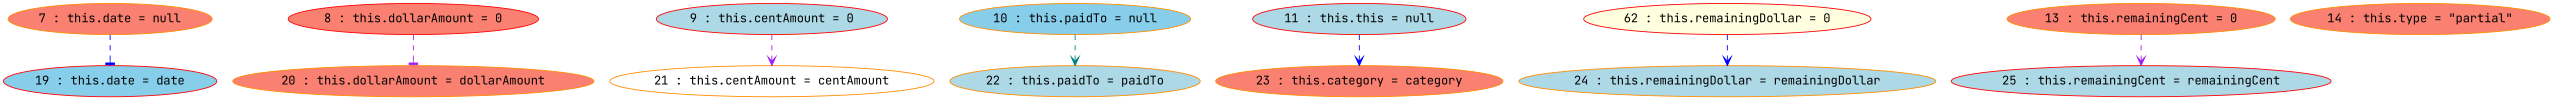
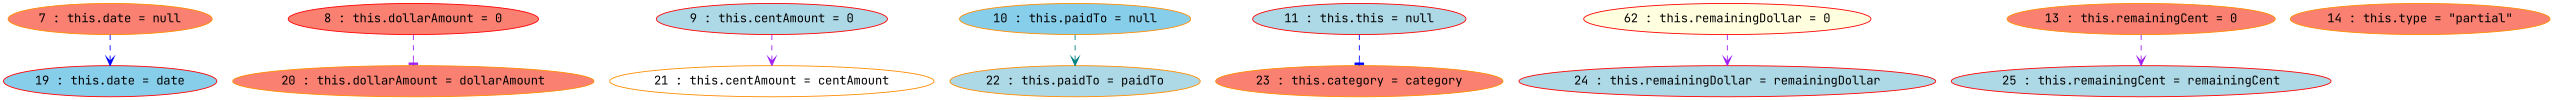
  digraph {
    fontname="JetBrains Mono"
    node [color=darkorange fillcolor=salmon fontname="JetBrains Mono" style=filled]
    edge [arrowhead=vee color=blue fontname="JetBrains Mono" style=dashed]
    "7 : this.date = null"
    "19 : this.date = date" [color=red fillcolor=skyblue]
    "20 : this.dollarAmount = dollarAmount"
    "8 : this.dollarAmount = 0" [color=red]
    "9 : this.centAmount = 0" [color=red fillcolor=lightblue]
    "21 : this.centAmount = centAmount" [fillcolor=white]
    "10 : this.paidTo = null" [fillcolor=skyblue]
    "22 : this.paidTo = paidTo" [fillcolor=lightblue]
    n9 [color=red fillcolor=lightblue label="11 : this.this = null"]
    "23 : this.category = category"
    n11 [color=red fillcolor=lightyellow label="62 : this.remainingDollar = 0"]
-   "24 : this.remainingDollar = remainingDollar" [fillcolor=lightblue]
+   "24 : this.remainingDollar = remainingDollar" [color=red fillcolor=lightblue]
    "13 : this.remainingCent = 0"
    "25 : this.remainingCent = remainingCent" [color=red fillcolor=lightblue]
    "14 : this.type = \"partial\""
-   "7 : this.date = null" -> "19 : this.date = date" [arrowhead=tee]
+   "7 : this.date = null" -> "19 : this.date = date"
    "8 : this.dollarAmount = 0" -> "20 : this.dollarAmount = dollarAmount" [arrowhead=tee color=purple]
    "9 : this.centAmount = 0" -> "21 : this.centAmount = centAmount" [color=purple]
    "10 : this.paidTo = null" -> "22 : this.paidTo = paidTo" [color=teal]
-   n9 -> "23 : this.category = category"
-   n11 -> "24 : this.remainingDollar = remainingDollar"
+   n9 -> "23 : this.category = category" [arrowhead=tee]
+   n11 -> "24 : this.remainingDollar = remainingDollar" [color=purple]
    "13 : this.remainingCent = 0" -> "25 : this.remainingCent = remainingCent" [color=purple]
  }
